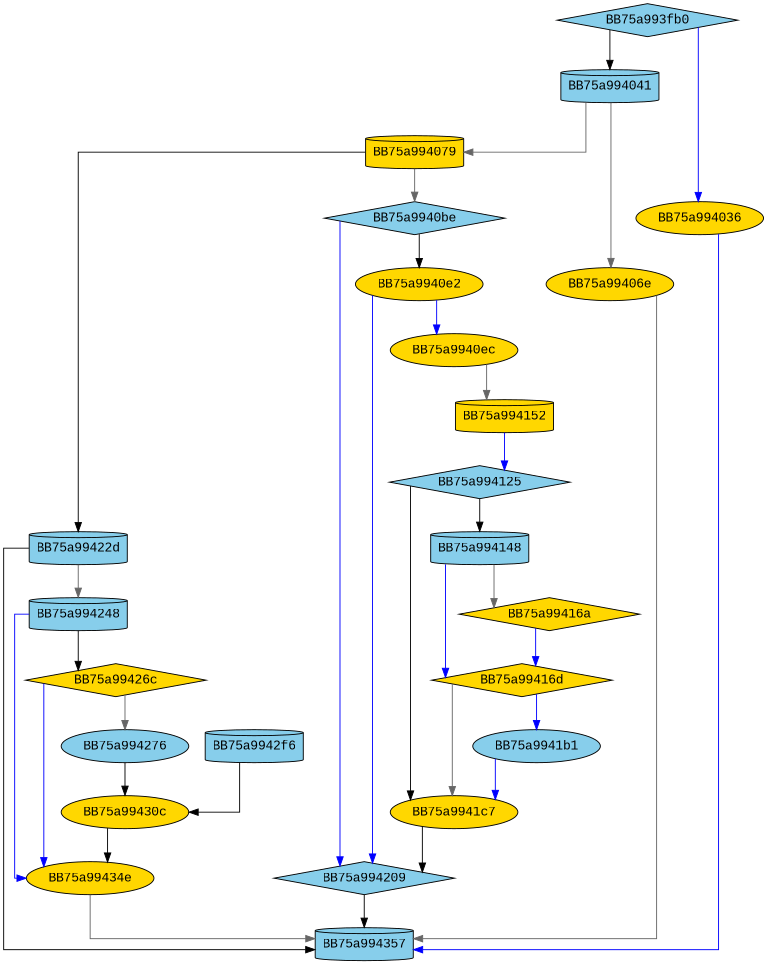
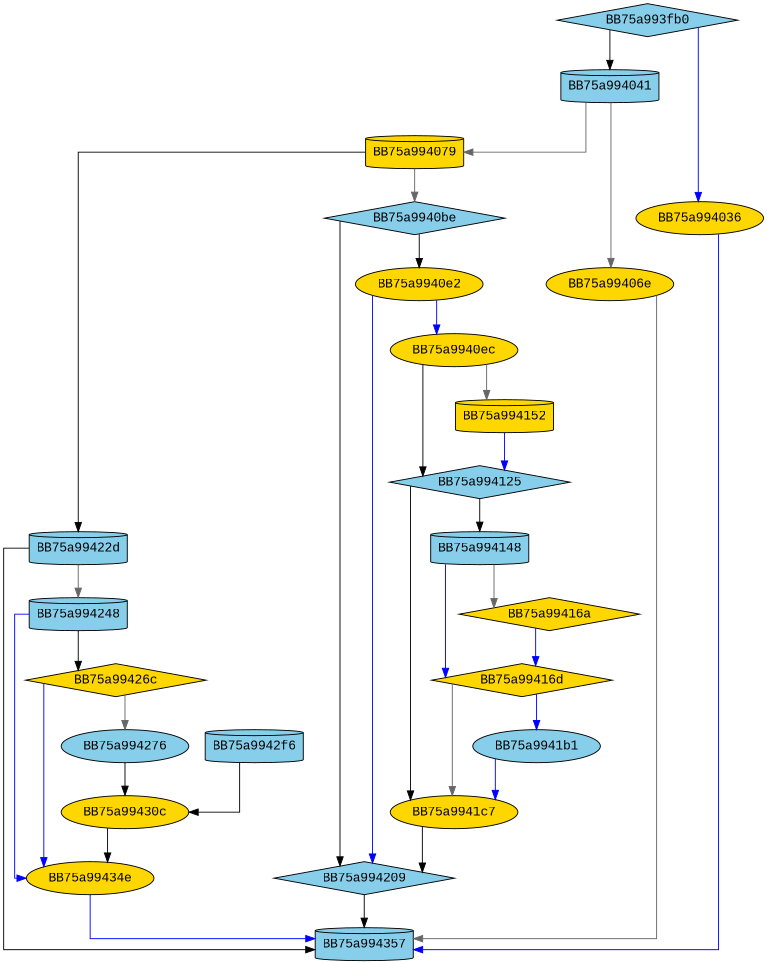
  digraph {
    fontname="Liberation Mono"
    splines=ortho
    node [fillcolor=skyblue fontname="Liberation Mono" shape=ellipse style=filled]
    edge [color=black fontname="Liberation Mono"]
    BB75a993fb0 [shape=diamond]
    BB75a994041 [shape=cylinder]
    BB75a994036 [fillcolor=gold]
    BB75a994079 [fillcolor=gold shape=cylinder]
    BB75a99406e [fillcolor=gold]
    BB75a994357 [shape=cylinder]
    BB75a99422d [shape=cylinder]
    BB75a9940be [shape=diamond]
    BB75a994248 [shape=cylinder]
    BB75a994209 [shape=diamond]
    BB75a9940e2 [fillcolor=gold]
    BB75a99434e [fillcolor=gold]
    BB75a99426c [fillcolor=gold shape=diamond]
    BB75a9940ec [fillcolor=gold]
    BB75a994125 [shape=diamond]
    n16 [fillcolor=gold label=BB75a994152 shape=cylinder]
    BB75a9941c7 [fillcolor=gold]
    BB75a994148 [shape=cylinder]
    BB75a99416d [fillcolor=gold shape=diamond]
    BB75a99416a [fillcolor=gold shape=diamond]
    BB75a9941b1
    BB75a994276
    BB75a99430c [fillcolor=gold]
    BB75a9942f6 [shape=cylinder]
    BB75a993fb0 -> BB75a994041
    BB75a993fb0 -> BB75a994036 [color=blue]
    BB75a994041 -> BB75a994079 [color=gray40]
    BB75a994041 -> BB75a99406e [color=gray40]
    BB75a994036 -> BB75a994357 [color=blue]
    BB75a994079 -> BB75a99422d
    BB75a994079 -> BB75a9940be [color=gray40]
    BB75a99406e -> BB75a994357 [color=gray40]
    BB75a99422d -> BB75a994357
    BB75a99422d -> BB75a994248 [color=gray40]
-   BB75a9940be -> BB75a994209 [color=blue]
+   BB75a9940be -> BB75a994209
    BB75a9940be -> BB75a9940e2
    BB75a994248 -> BB75a99434e [color=blue]
    BB75a994248 -> BB75a99426c
    BB75a994209 -> BB75a994357
    BB75a9940e2 -> BB75a994209 [color=blue]
    BB75a9940e2 -> BB75a9940ec [color=blue]
-   BB75a99434e -> BB75a994357 [color=gray40]
+   BB75a99434e -> BB75a994357 [color=blue]
    BB75a99426c -> BB75a99434e [color=blue]
    BB75a99426c -> BB75a994276 [color=gray40]
+   BB75a9940ec -> BB75a994125
    BB75a9940ec -> n16 [color=gray40]
    BB75a994125 -> BB75a9941c7
    BB75a994125 -> BB75a994148
    n16 -> BB75a994125 [color=blue]
    BB75a9941c7 -> BB75a994209
    BB75a994148 -> BB75a99416d [color=blue]
    BB75a994148 -> BB75a99416a [color=gray40]
    BB75a99416d -> BB75a9941c7 [color=gray40]
    BB75a99416d -> BB75a9941b1 [color=blue]
    BB75a99416a -> BB75a99416d [color=blue]
    BB75a9941b1 -> BB75a9941c7 [color=blue]
    BB75a994276 -> BB75a99430c
    BB75a99430c -> BB75a99434e
    BB75a9942f6 -> BB75a99430c
  }
